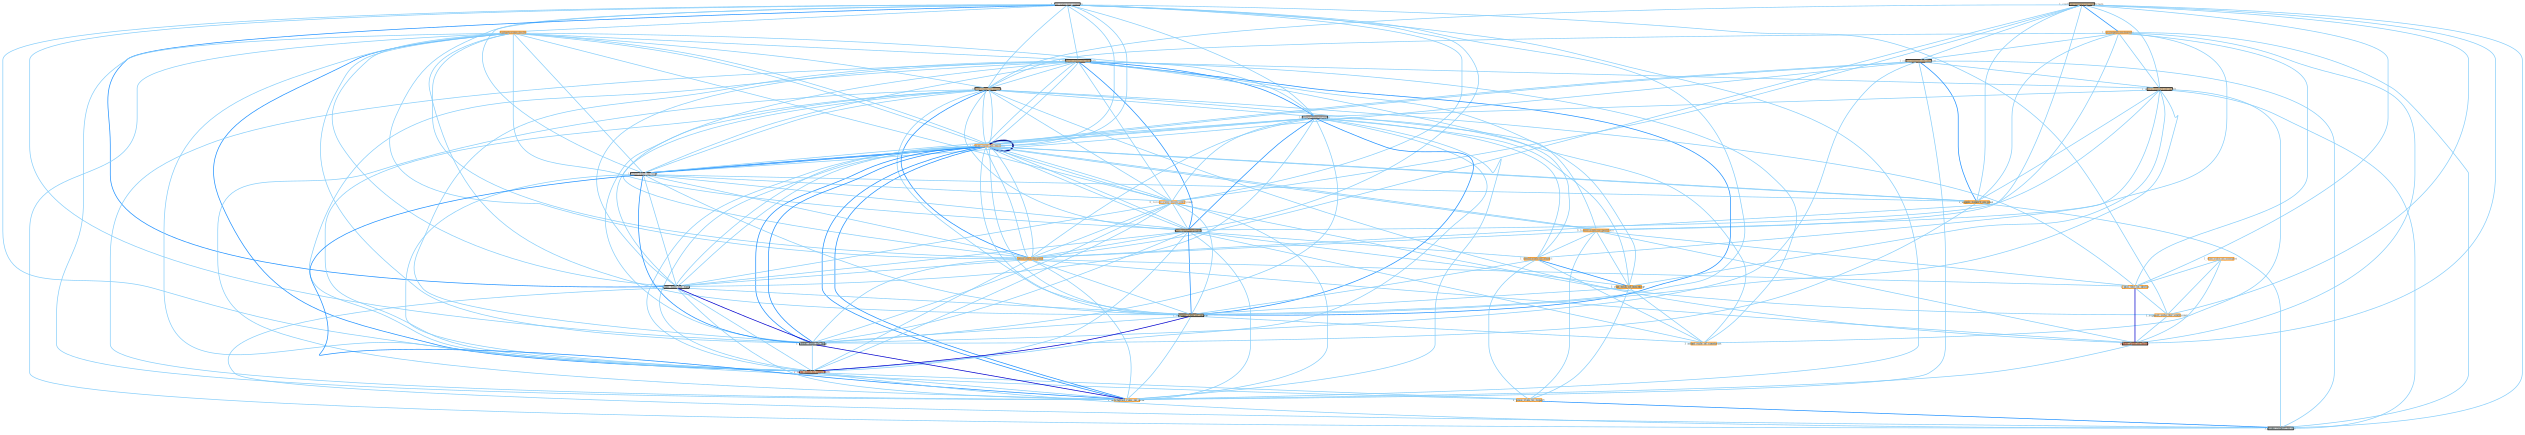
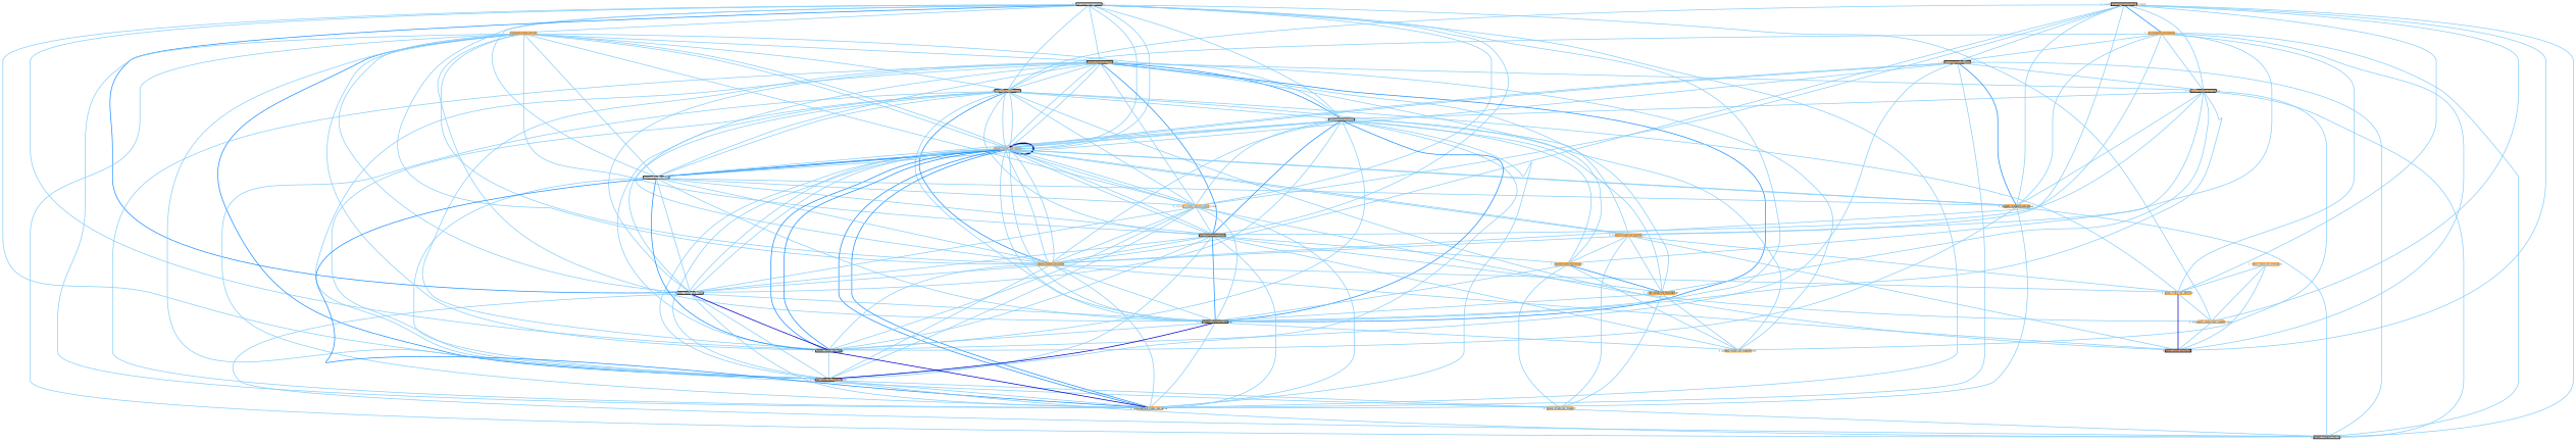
  graph {
    node [color=black fillcolor=tan fixedsize=true fontcolor="#8b7d6b" fontsize=4 shape=polygon style=filled]
    edge [color="#87cefa" w=1]
    "1_set_rate_for_station " [fillcolor=lightgrey height=.06 width=.5]
    "0_slash_rate_to_% " [color=darkorange height=.06 width=.5]
    "1_confirm_report_in_entitynam " [height=.06 width=.5]
    "1_take_role_at_compani " [color=darkorange fillcolor=lightgrey height=.06 width=.5]
    "1_is_report_in_bureau " [color=darkorange height=.06 width=.5]
    "1_underst_rate_of_growth " [height=.06 width=.5]
    "1_carri_report_on_factori " [height=.06 width=.5]
    "1_were_report_of_death " [height=.06 width=.5]
    "0_jolt_rate_in_month " [height=.06 width=.5]
    "1_lower_rate_on_million " [color=darkorange fillcolor=lightgrey height=.06 width=.5]
    "0_lower_risk_in_portfolio " [color=darkorange height=.06 width=.5]
    "1_have_rate_on_vote " [fillcolor=lightgrey height=.06 width=.5]
    "1_affect_rate_of_issu " [fillcolor=lightgrey height=.06 width=.5]
    "0_receiv_rate_from_entitynam " [color=darkorange fillcolor=lightgrey height=.06 width=.5]
    "1_hit_rate_of_leader " [height=.06 width=.5]
    "1_post_rate_in_year " [color=darkorange height=.06 width=.5]
    "1_avoid_risk_of_reject " [color=darkorange height=.06 width=.5]
    "0_nudg_rate_to_othernum " [fontcolor="#b22222" height=.06 width=.5]
    "0_plai_role_in_decis " [fontcolor="#b22222" height=.06 width=.5]
    "1_pai_rate_for_fund " [fillcolor=lightgrey fontcolor="#2f4f4f" height=.06 width=.5]
    "1_compar_rate_of_group " [fontcolor="#2f4f4f" height=.06 width=.5]
    "1_reduc_rate_on_debt " [fillcolor=lightgrey fontcolor="#2f4f4f" height=.06 width=.5]
    "1_support_role_for_entitynam " [color=darkorange fillcolor=lightgrey fontcolor="#2f4f4f" height=.06 width=.5]
    "1_downgrad_rate_on_debt " [color=darkorange fillcolor=lightgrey fontcolor="#2f4f4f" height=.06 width=.5]
    n25 [color=darkorange fillcolor=lightgrey fontcolor="#2f4f4f" height=.06 label="1_pose_risk_to_report" width=.5]
    "1_make_report_to_the " [fillcolor=lightgrey fontcolor="#2f4f4f" height=.06 width=.5]
-   "1_plai_role_in_declin " [color=darkorange fillcolor=lightgrey fontcolor="#2f4f4f" height=.06 width=.5 label="1_plai_the_in_declin"]
+   "1_plai_role_in_declin " [color=darkorange fillcolor=lightgrey fontcolor="#2f4f4f" height=.06 width=.5]
    "1_suppli_report_on_plan " [color=darkorange fontcolor="#2f4f4f" height=.06 width=.5]
    "1_run_risk_of_disintegr " [color=darkorange fontcolor="#2f4f4f" height=.06 width=.5]
    "1_adopt_rule_of_construct " [color=darkorange fillcolor=lightgrey fontcolor="#2f4f4f" height=.06 width=.5]
    subgraph sub_1 {
      "1_set_rate_for_station "
      "0_slash_rate_to_% "
      "1_confirm_report_in_entitynam "
      "1_take_role_at_compani "
      "1_is_report_in_bureau "
      "1_underst_rate_of_growth "
      "1_carri_report_on_factori "
      "1_were_report_of_death "
      "0_jolt_rate_in_month "
      "1_lower_rate_on_million "
      "0_lower_risk_in_portfolio "
      "1_have_rate_on_vote "
      "1_affect_rate_of_issu "
      "0_receiv_rate_from_entitynam "
      "1_hit_rate_of_leader "
      "1_post_rate_in_year "
      "1_avoid_risk_of_reject "
    }
    subgraph sub_2 {
      "0_nudg_rate_to_othernum "
      "0_plai_role_in_decis "
    }
    "1_set_rate_for_station " -- "0_slash_rate_to_% "
    "1_set_rate_for_station " -- "1_underst_rate_of_growth "
    "1_set_rate_for_station " -- "0_jolt_rate_in_month "
    "1_set_rate_for_station " -- "1_lower_rate_on_million "
    "1_set_rate_for_station " -- "1_lower_rate_on_million "
    "1_set_rate_for_station " -- "1_have_rate_on_vote "
    "1_set_rate_for_station " -- "1_affect_rate_of_issu "
    "1_set_rate_for_station " -- "0_receiv_rate_from_entitynam "
    "1_set_rate_for_station " -- "1_hit_rate_of_leader "
    "1_set_rate_for_station " -- "1_post_rate_in_year "
    "1_set_rate_for_station " -- "0_nudg_rate_to_othernum "
    "1_set_rate_for_station " -- "1_pai_rate_for_fund " [color="#1e90ff" w=2]
    "1_set_rate_for_station " -- "1_compar_rate_of_group "
    "1_set_rate_for_station " -- "1_reduc_rate_on_debt "
    "1_set_rate_for_station " -- "1_support_role_for_entitynam "
    "1_set_rate_for_station " -- "1_downgrad_rate_on_debt "
    "0_slash_rate_to_% " -- "1_underst_rate_of_growth "
    "0_slash_rate_to_% " -- "0_jolt_rate_in_month "
    "0_slash_rate_to_% " -- "1_lower_rate_on_million "
    "0_slash_rate_to_% " -- "1_lower_rate_on_million "
    "0_slash_rate_to_% " -- "1_have_rate_on_vote "
    "0_slash_rate_to_% " -- "1_affect_rate_of_issu "
    "0_slash_rate_to_% " -- "0_receiv_rate_from_entitynam "
    "0_slash_rate_to_% " -- "1_hit_rate_of_leader "
    "0_slash_rate_to_% " -- "1_post_rate_in_year "
    "0_slash_rate_to_% " -- "0_nudg_rate_to_othernum " [color="#1e90ff" w=2]
    "0_slash_rate_to_% " -- "1_pai_rate_for_fund "
    "0_slash_rate_to_% " -- "1_compar_rate_of_group "
    "0_slash_rate_to_% " -- "1_reduc_rate_on_debt "
    "0_slash_rate_to_% " -- "1_downgrad_rate_on_debt "
    "0_slash_rate_to_% " -- n25
    "0_slash_rate_to_% " -- "1_make_report_to_the "
    "1_confirm_report_in_entitynam " -- "1_is_report_in_bureau " [color="#1e90ff" w=2]
    "1_confirm_report_in_entitynam " -- "1_carri_report_on_factori "
    "1_confirm_report_in_entitynam " -- "1_were_report_of_death "
    "1_confirm_report_in_entitynam " -- "0_jolt_rate_in_month "
    "1_confirm_report_in_entitynam " -- "0_lower_risk_in_portfolio "
    "1_confirm_report_in_entitynam " -- "0_receiv_rate_from_entitynam "
    "1_confirm_report_in_entitynam " -- "1_post_rate_in_year "
    "1_confirm_report_in_entitynam " -- "0_plai_role_in_decis "
    "1_confirm_report_in_entitynam " -- "1_support_role_for_entitynam "
    "1_confirm_report_in_entitynam " -- "1_make_report_to_the "
    "1_confirm_report_in_entitynam " -- "1_plai_role_in_declin "
    "1_confirm_report_in_entitynam " -- "1_suppli_report_on_plan "
    "1_take_role_at_compani " -- "0_plai_role_in_decis "
    "1_take_role_at_compani " -- "1_support_role_for_entitynam "
    "1_take_role_at_compani " -- "1_plai_role_in_declin "
    "1_is_report_in_bureau " -- "1_carri_report_on_factori "
    "1_is_report_in_bureau " -- "1_were_report_of_death "
    "1_is_report_in_bureau " -- "0_jolt_rate_in_month "
    "1_is_report_in_bureau " -- "0_lower_risk_in_portfolio "
    "1_is_report_in_bureau " -- "1_post_rate_in_year "
    "1_is_report_in_bureau " -- "0_plai_role_in_decis "
    "1_is_report_in_bureau " -- "1_make_report_to_the "
    "1_is_report_in_bureau " -- "1_plai_role_in_declin "
    "1_is_report_in_bureau " -- "1_suppli_report_on_plan "
    "1_underst_rate_of_growth " -- "1_were_report_of_death "
    "1_underst_rate_of_growth " -- "0_jolt_rate_in_month "
    "1_underst_rate_of_growth " -- "1_lower_rate_on_million "
    "1_underst_rate_of_growth " -- "1_lower_rate_on_million "
    "1_underst_rate_of_growth " -- "1_have_rate_on_vote "
    "1_underst_rate_of_growth " -- "1_affect_rate_of_issu " [color="#1e90ff" w=2]
    "1_underst_rate_of_growth " -- "0_receiv_rate_from_entitynam "
    "1_underst_rate_of_growth " -- "1_hit_rate_of_leader " [color="#1e90ff" w=2]
    "1_underst_rate_of_growth " -- "1_post_rate_in_year "
    "1_underst_rate_of_growth " -- "1_avoid_risk_of_reject "
    "1_underst_rate_of_growth " -- "0_nudg_rate_to_othernum "
    "1_underst_rate_of_growth " -- "1_pai_rate_for_fund "
    "1_underst_rate_of_growth " -- "1_compar_rate_of_group " [color="#1e90ff" w=2]
    "1_underst_rate_of_growth " -- "1_reduc_rate_on_debt "
    "1_underst_rate_of_growth " -- "1_downgrad_rate_on_debt "
    "1_underst_rate_of_growth " -- "1_run_risk_of_disintegr "
    "1_underst_rate_of_growth " -- "1_adopt_rule_of_construct "
    "1_carri_report_on_factori " -- "1_were_report_of_death "
    "1_carri_report_on_factori " -- "1_lower_rate_on_million "
    "1_carri_report_on_factori " -- "1_lower_rate_on_million "
    "1_carri_report_on_factori " -- "1_have_rate_on_vote "
    "1_carri_report_on_factori " -- "1_reduc_rate_on_debt "
    "1_carri_report_on_factori " -- "1_downgrad_rate_on_debt "
    "1_carri_report_on_factori " -- "1_make_report_to_the "
    "1_carri_report_on_factori " -- "1_suppli_report_on_plan " [color="#1e90ff" w=2]
    "1_were_report_of_death " -- "1_affect_rate_of_issu "
    "1_were_report_of_death " -- "1_hit_rate_of_leader "
    "1_were_report_of_death " -- "1_avoid_risk_of_reject "
    "1_were_report_of_death " -- "1_compar_rate_of_group "
    "1_were_report_of_death " -- "1_make_report_to_the "
    "1_were_report_of_death " -- "1_suppli_report_on_plan "
    "1_were_report_of_death " -- "1_run_risk_of_disintegr "
    "1_were_report_of_death " -- "1_adopt_rule_of_construct "
    "0_jolt_rate_in_month " -- "1_lower_rate_on_million "
    "0_jolt_rate_in_month " -- "1_lower_rate_on_million "
    "0_jolt_rate_in_month " -- "0_lower_risk_in_portfolio "
    "0_jolt_rate_in_month " -- "1_have_rate_on_vote "
    "0_jolt_rate_in_month " -- "1_affect_rate_of_issu "
    "0_jolt_rate_in_month " -- "0_receiv_rate_from_entitynam "
    "0_jolt_rate_in_month " -- "1_hit_rate_of_leader "
    "0_jolt_rate_in_month " -- "1_post_rate_in_year " [color="#1e90ff" w=2]
    "0_jolt_rate_in_month " -- "0_nudg_rate_to_othernum "
    "0_jolt_rate_in_month " -- "0_plai_role_in_decis "
    "0_jolt_rate_in_month " -- "1_pai_rate_for_fund "
    "0_jolt_rate_in_month " -- "1_compar_rate_of_group "
    "0_jolt_rate_in_month " -- "1_reduc_rate_on_debt "
    "0_jolt_rate_in_month " -- "1_downgrad_rate_on_debt "
    "0_jolt_rate_in_month " -- "1_plai_role_in_declin "
    "1_lower_rate_on_million " -- "1_lower_rate_on_million " [color="#000080" style=bold w=4]
    "1_lower_rate_on_million " -- "0_lower_risk_in_portfolio "
    "1_lower_rate_on_million " -- "1_have_rate_on_vote " [color="#1e90ff" w=2]
    "1_lower_rate_on_million " -- "1_affect_rate_of_issu "
    "1_lower_rate_on_million " -- "0_receiv_rate_from_entitynam "
    "1_lower_rate_on_million " -- "1_hit_rate_of_leader "
    "1_lower_rate_on_million " -- "1_post_rate_in_year "
    "1_lower_rate_on_million " -- "0_nudg_rate_to_othernum "
    "1_lower_rate_on_million " -- "1_pai_rate_for_fund "
    "1_lower_rate_on_million " -- "1_compar_rate_of_group "
    "1_lower_rate_on_million " -- "1_reduc_rate_on_debt " [color="#1e90ff" w=2]
    "1_lower_rate_on_million " -- "1_downgrad_rate_on_debt " [color="#1e90ff" w=2]
    "1_lower_rate_on_million " -- "1_downgrad_rate_on_debt " [color="#1e90ff" w=2]
    "1_lower_rate_on_million " -- "1_suppli_report_on_plan "
    "0_lower_risk_in_portfolio " -- "1_lower_rate_on_million "
    "0_lower_risk_in_portfolio " -- "1_post_rate_in_year "
    "0_lower_risk_in_portfolio " -- "1_avoid_risk_of_reject "
    "0_lower_risk_in_portfolio " -- "0_plai_role_in_decis "
    "0_lower_risk_in_portfolio " -- n25
    "0_lower_risk_in_portfolio " -- "1_plai_role_in_declin "
    "0_lower_risk_in_portfolio " -- "1_run_risk_of_disintegr "
    "1_have_rate_on_vote " -- "1_lower_rate_on_million " [color="#1e90ff" w=2]
    "1_have_rate_on_vote " -- "1_affect_rate_of_issu "
    "1_have_rate_on_vote " -- "0_receiv_rate_from_entitynam "
    "1_have_rate_on_vote " -- "1_hit_rate_of_leader "
    "1_have_rate_on_vote " -- "1_post_rate_in_year "
    "1_have_rate_on_vote " -- "0_nudg_rate_to_othernum "
    "1_have_rate_on_vote " -- "1_pai_rate_for_fund "
    "1_have_rate_on_vote " -- "1_compar_rate_of_group "
    "1_have_rate_on_vote " -- "1_reduc_rate_on_debt " [color="#1e90ff" w=2]
    "1_have_rate_on_vote " -- "1_downgrad_rate_on_debt " [color="#1e90ff" w=2]
    "1_have_rate_on_vote " -- "1_suppli_report_on_plan "
    "1_affect_rate_of_issu " -- "1_lower_rate_on_million "
    "1_affect_rate_of_issu " -- "0_receiv_rate_from_entitynam "
    "1_affect_rate_of_issu " -- "1_hit_rate_of_leader " [color="#1e90ff" w=2]
    "1_affect_rate_of_issu " -- "1_post_rate_in_year "
    "1_affect_rate_of_issu " -- "1_avoid_risk_of_reject "
    "1_affect_rate_of_issu " -- "0_nudg_rate_to_othernum "
    "1_affect_rate_of_issu " -- "1_pai_rate_for_fund "
    "1_affect_rate_of_issu " -- "1_compar_rate_of_group " [color="#1e90ff" w=2]
    "1_affect_rate_of_issu " -- "1_reduc_rate_on_debt "
    "1_affect_rate_of_issu " -- "1_downgrad_rate_on_debt "
    "1_affect_rate_of_issu " -- "1_run_risk_of_disintegr "
    "1_affect_rate_of_issu " -- "1_adopt_rule_of_construct "
    "0_receiv_rate_from_entitynam " -- "1_lower_rate_on_million "
    "0_receiv_rate_from_entitynam " -- "1_hit_rate_of_leader "
    "0_receiv_rate_from_entitynam " -- "1_post_rate_in_year "
    "0_receiv_rate_from_entitynam " -- "0_nudg_rate_to_othernum "
    "0_receiv_rate_from_entitynam " -- "1_pai_rate_for_fund "
    "0_receiv_rate_from_entitynam " -- "1_compar_rate_of_group "
    "0_receiv_rate_from_entitynam " -- "1_reduc_rate_on_debt "
    "0_receiv_rate_from_entitynam " -- "1_support_role_for_entitynam "
    "0_receiv_rate_from_entitynam " -- "1_downgrad_rate_on_debt "
    "1_hit_rate_of_leader " -- "1_lower_rate_on_million "
    "1_hit_rate_of_leader " -- "1_post_rate_in_year "
    "1_hit_rate_of_leader " -- "1_avoid_risk_of_reject "
    "1_hit_rate_of_leader " -- "0_nudg_rate_to_othernum "
    "1_hit_rate_of_leader " -- "1_pai_rate_for_fund "
    "1_hit_rate_of_leader " -- "1_compar_rate_of_group " [color="#1e90ff" w=2]
    "1_hit_rate_of_leader " -- "1_reduc_rate_on_debt "
    "1_hit_rate_of_leader " -- "1_downgrad_rate_on_debt "
    "1_hit_rate_of_leader " -- "1_run_risk_of_disintegr "
    "1_hit_rate_of_leader " -- "1_adopt_rule_of_construct "
    "1_post_rate_in_year " -- "1_lower_rate_on_million "
    "1_post_rate_in_year " -- "0_nudg_rate_to_othernum "
    "1_post_rate_in_year " -- "0_plai_role_in_decis "
    "1_post_rate_in_year " -- "1_pai_rate_for_fund "
    "1_post_rate_in_year " -- "1_compar_rate_of_group "
    "1_post_rate_in_year " -- "1_reduc_rate_on_debt "
    "1_post_rate_in_year " -- "1_downgrad_rate_on_debt "
    "1_post_rate_in_year " -- "1_plai_role_in_declin "
    "1_avoid_risk_of_reject " -- "1_compar_rate_of_group "
    "1_avoid_risk_of_reject " -- n25
    "1_avoid_risk_of_reject " -- "1_run_risk_of_disintegr " [color="#1e90ff" w=2]
    "1_avoid_risk_of_reject " -- "1_adopt_rule_of_construct "
    "0_nudg_rate_to_othernum " -- "1_lower_rate_on_million "
    "0_nudg_rate_to_othernum " -- "1_downgrad_rate_on_debt "
    "0_nudg_rate_to_othernum " -- n25
    "0_nudg_rate_to_othernum " -- "1_make_report_to_the "
    "1_pai_rate_for_fund " -- "1_lower_rate_on_million "
    "1_pai_rate_for_fund " -- "0_nudg_rate_to_othernum "
    "1_pai_rate_for_fund " -- "1_compar_rate_of_group "
    "1_pai_rate_for_fund " -- "1_reduc_rate_on_debt " [color="#0000cd"]
    "1_pai_rate_for_fund " -- "1_downgrad_rate_on_debt "
    "1_pai_rate_for_fund " -- "1_make_report_to_the "
    "1_compar_rate_of_group " -- "1_lower_rate_on_million "
    "1_compar_rate_of_group " -- "0_nudg_rate_to_othernum " [color="#0000cd"]
    "1_compar_rate_of_group " -- "1_reduc_rate_on_debt "
    "1_compar_rate_of_group " -- "1_downgrad_rate_on_debt "
    "1_compar_rate_of_group " -- "1_adopt_rule_of_construct "
    "1_reduc_rate_on_debt " -- "1_lower_rate_on_million " [color="#1e90ff" w=2]
    "1_reduc_rate_on_debt " -- "0_nudg_rate_to_othernum "
    "1_reduc_rate_on_debt " -- "1_downgrad_rate_on_debt " [color="#0000cd" w=3]
    "1_support_role_for_entitynam " -- "0_plai_role_in_decis "
-   n25 -- "1_make_report_to_the " [color="#1e90ff"]
+   n25 -- "1_make_report_to_the "
    "1_plai_role_in_declin " -- "0_plai_role_in_decis " [color="#0000cd" w=3]
    "1_plai_role_in_declin " -- "1_support_role_for_entitynam "
    "1_suppli_report_on_plan " -- "1_lower_rate_on_million "
    "1_suppli_report_on_plan " -- "1_reduc_rate_on_debt "
-   "0_plai_role_in_decis " -- "1_downgrad_rate_on_debt "
+   "1_suppli_report_on_plan " -- "1_downgrad_rate_on_debt "
    "1_suppli_report_on_plan " -- "1_make_report_to_the "
    "1_run_risk_of_disintegr " -- "1_compar_rate_of_group "
    "1_run_risk_of_disintegr " -- n25
    "1_run_risk_of_disintegr " -- "1_adopt_rule_of_construct "
  }
